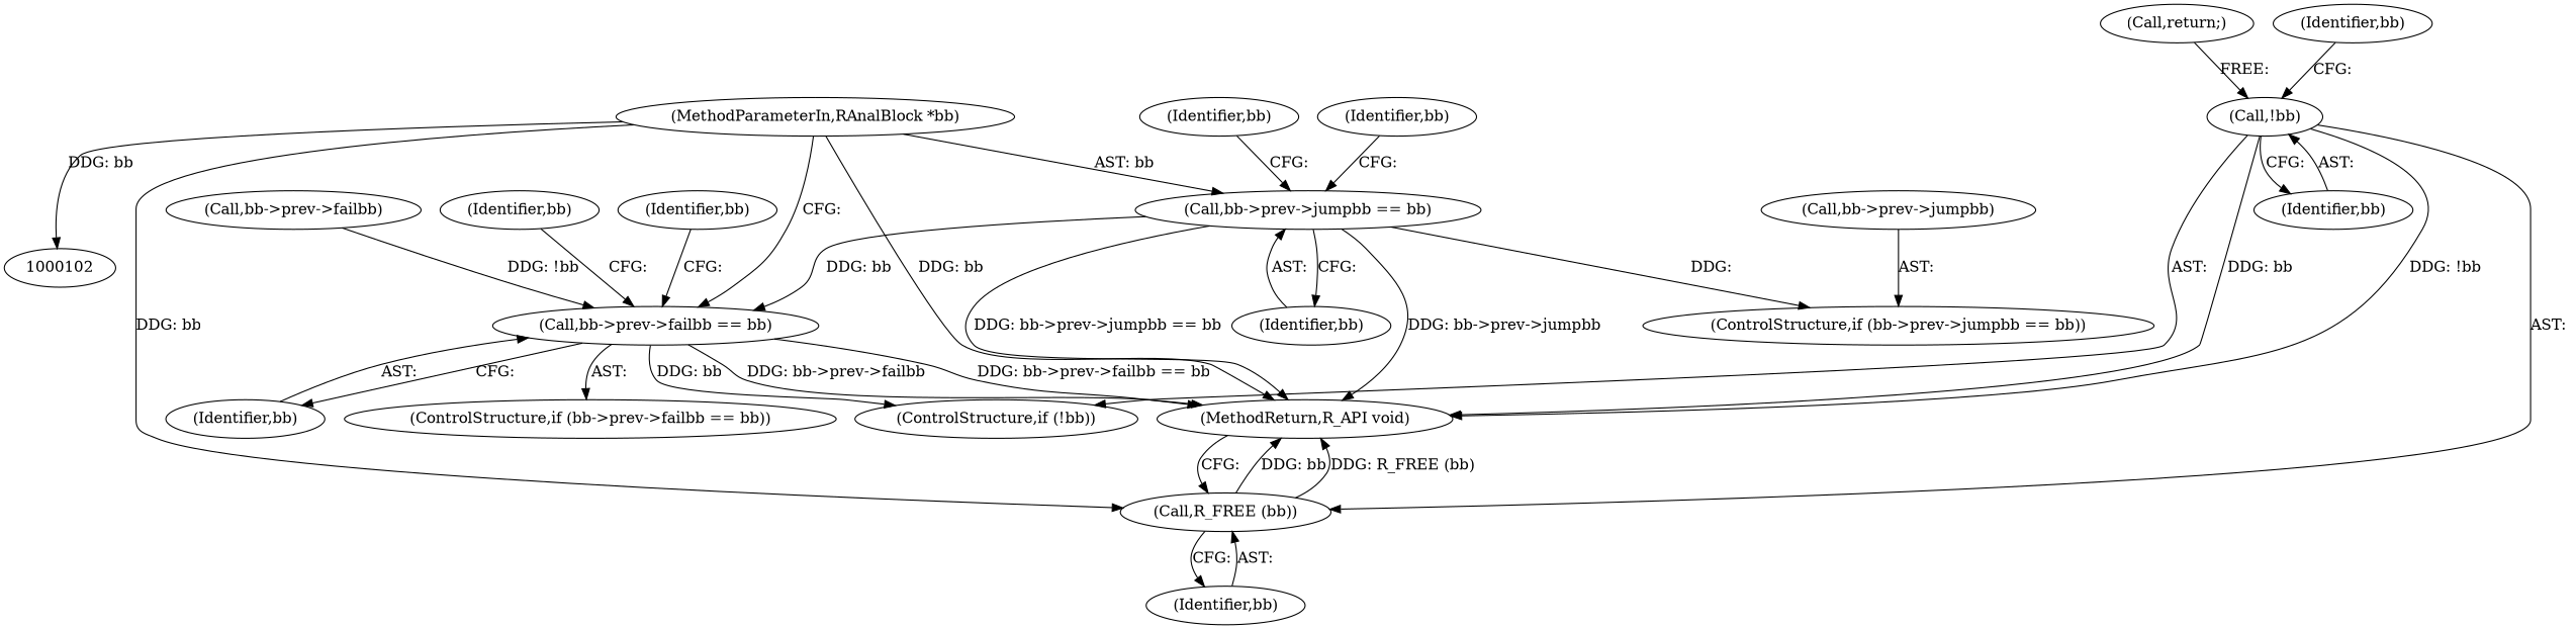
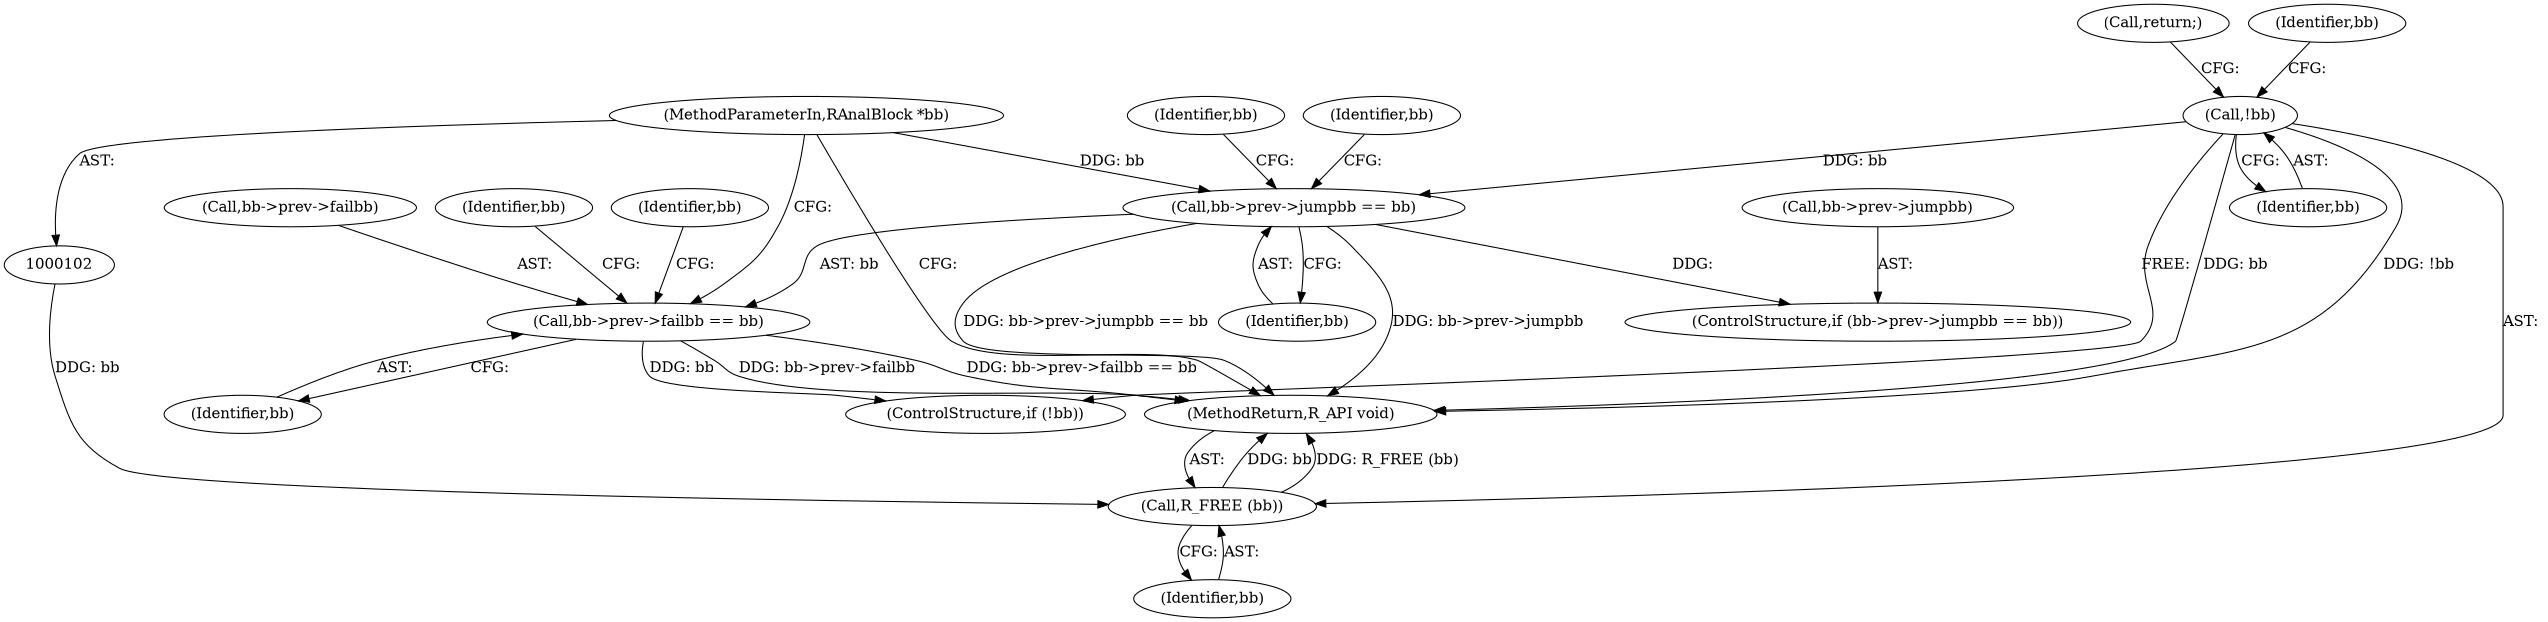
  digraph {
    fontname="DejaVu Serif"
    node [fontname="DejaVu Serif"]
    edge [fontname="DejaVu Serif"]
    n1 [label="(MethodParameterIn,RAnalBlock *bb)"]
    n2 [label="(Call,bb->prev->jumpbb == bb)"]
    n3 [label="(Call,bb->prev->failbb == bb)"]
    n4 [label="(Call,R_FREE (bb))"]
    n5 [label="(MethodReturn,R_API void)"]
    1000102
    n7 [label="(Call,!bb)"]
    n8 [label="(Identifier,bb)"]
    n9 [label="(ControlStructure,if (!bb))"]
    n10 [label="(ControlStructure,if (bb->prev->jumpbb == bb))"]
    n11 [label="(Identifier,bb)"]
    n12 [label="(Identifier,bb)"]
-   n13 [label="(ControlStructure,if (bb->prev->failbb == bb))"]
    n14 [label="(Identifier,bb)"]
    n15 [label="(Call,bb->prev->failbb)"]
    n16 [label="(Identifier,bb)"]
    n17 [label="(Identifier,bb)"]
    n18 [label="(Call,bb->prev->jumpbb)"]
    n19 [label="(Identifier,bb)"]
    n20 [label="(Call,return;)"]
    n21 [label="(Identifier,bb)"]
    n22 [label="(Identifier,bb)"]
-   n1 -> n2 [label="AST: bb"]
+   n1 -> n2 [label="DDG: bb"]
    n1 -> n3 [label="CFG: "]
-   n1 -> n4 [label="DDG: bb"]
-   n1 -> n5 [label="DDG: bb"]
-   n1 -> 1000102 [label="DDG: bb"]
-   n2 -> n3 [label="DDG: bb"]
+   1000102 -> n4 [label="DDG: bb"]
+   n1 -> n5 [label="CFG: "]
+   n1 -> 1000102 [label="AST: "]
+   n2 -> n3 [label="AST: bb"]
    n2 -> n5 [label="DDG: bb->prev->jumpbb == bb"]
    n2 -> n5 [label="DDG: bb->prev->jumpbb"]
    n2 -> n10 [label="DDG: "]
    n2 -> n11 [label="CFG: "]
    n3 -> n5 [label="DDG: bb->prev->failbb"]
    n3 -> n5 [label="DDG: bb->prev->failbb == bb"]
    n3 -> n9 [label="DDG: bb"]
    n3 -> n12 [label="CFG: "]
-   n3 -> n13 [label="AST: "]
    n4 -> n5 [label="DDG: bb"]
    n4 -> n5 [label="DDG: R_FREE (bb)"]
    n4 -> n14 [label="CFG: "]
-   n5 -> n4 [label="CFG: "]
+   n5 -> n4 [label="AST: "]
+   n7 -> n2 [label="DDG: bb"]
    n7 -> n4 [label="AST: "]
    n7 -> n5 [label="DDG: bb"]
    n7 -> n5 [label="DDG: !bb"]
    n7 -> n8 [label="CFG: "]
-   n7 -> n9 [label="AST: "]
+   n7 -> n9 [label="FREE: "]
    n8 -> n7 [label="AST: "]
    n11 -> n2 [label="AST: "]
    n12 -> n3 [label="AST: "]
    n14 -> n4 [label="AST: "]
-   n15 -> n3 [label="DDG: !bb"]
+   n15 -> n3 [label="AST: "]
    n16 -> n2 [label="CFG: "]
    n17 -> n3 [label="CFG: "]
    n18 -> n10 [label="AST: "]
    n19 -> n2 [label="CFG: "]
-   n20 -> n7 [label="FREE: "]
+   n20 -> n7 [label="CFG: "]
    n21 -> n3 [label="CFG: "]
    n22 -> n7 [label="CFG: "]
  }
